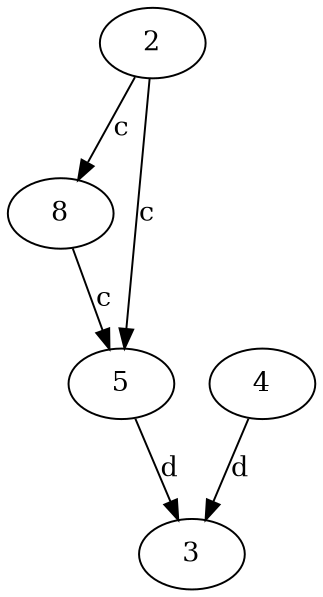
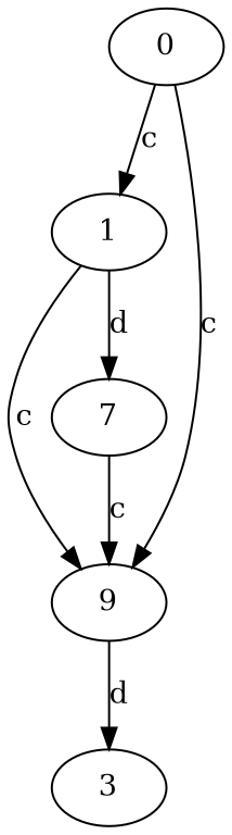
  strict digraph {
-   0 [label=2]
-   1 [label=8]
-   5
+   0
+   1
+   5 [label=9]
+   7
    n5 [label=3]
-   4
    0 -> 1 [label=c]
    0 -> 5 [label=c]
    1 -> 5 [label=c]
+   1 -> 7 [label=d]
    5 -> n5 [label=d]
-   4 -> n5 [label=d]
+   7 -> 5 [label=c]
  }
